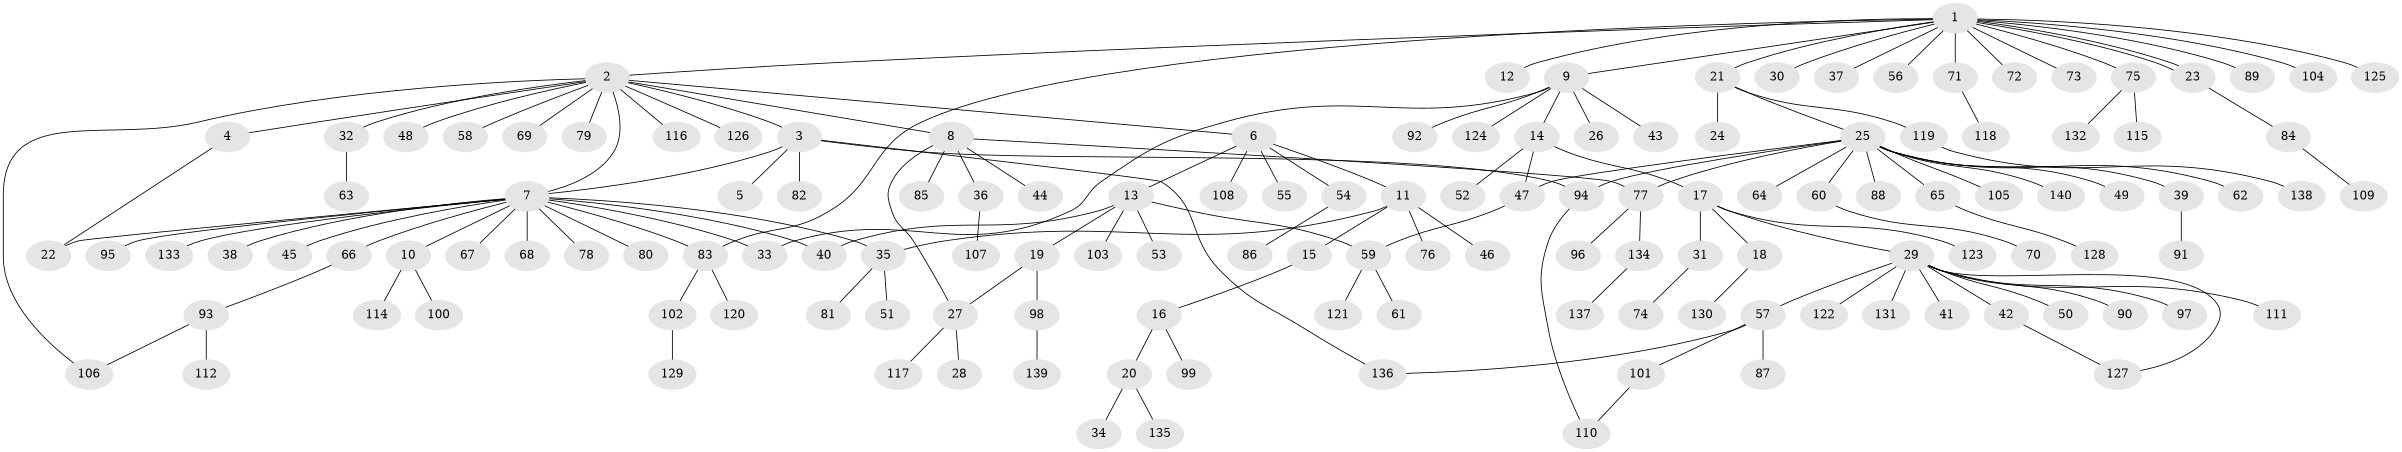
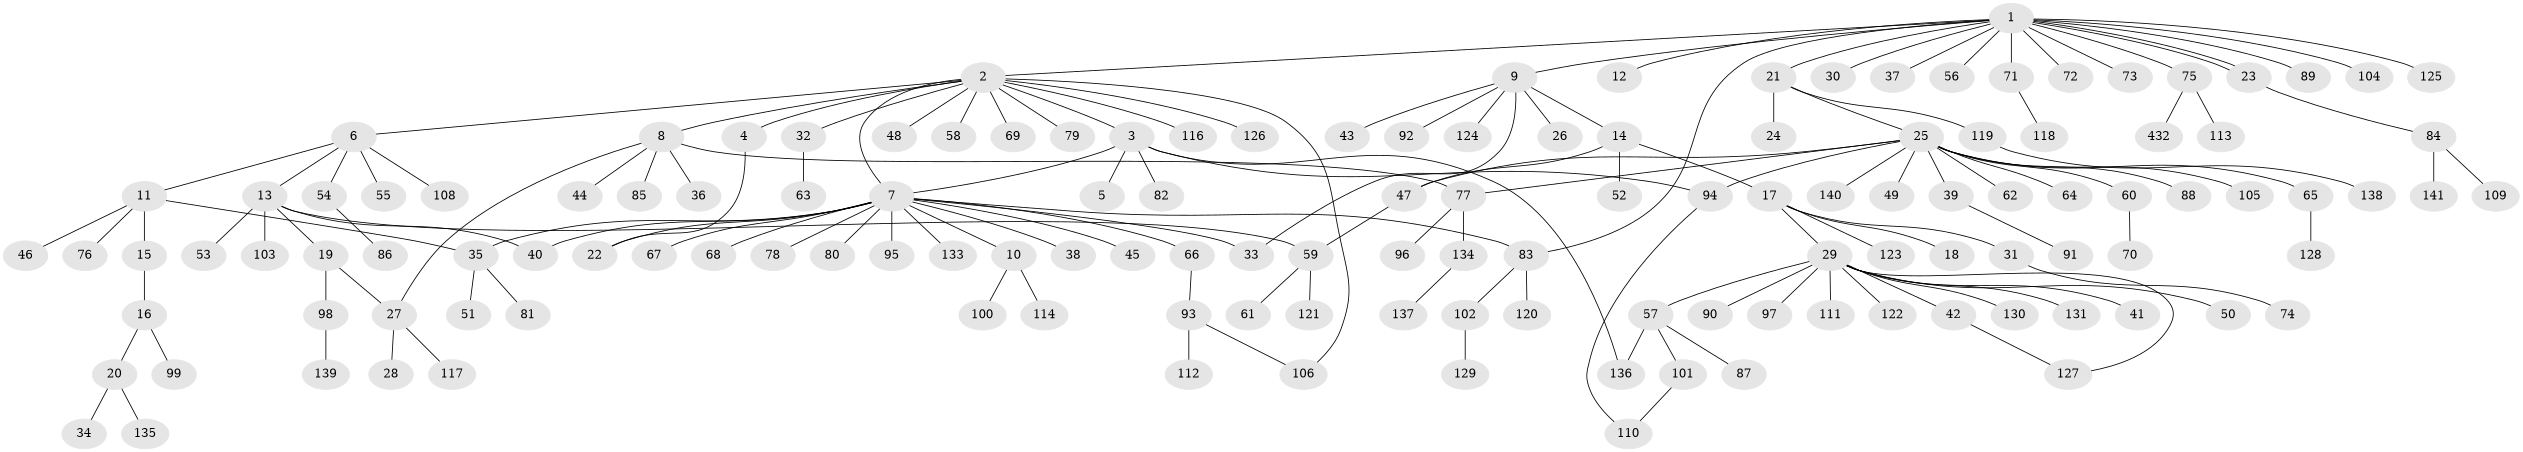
  graph {
    node [color=gray90 style=filled]
    1
    2
    9
    12
    21
    23
    30
    37
    56
    71
    72
    73
    75
    83
    89
    104
    125
    3
    4
    6
    7
    8
    32
    48
    58
    69
    79
    106
    116
    126
    33
    14
    26
    43
    92
    124
    24
    25
    119
    84
    118
-   113 [label=115]
-   132
+   113
+   132 [label=432]
    102
    120
    5
    82
    94
    136
    22
    11
    13
    54
    55
    108
    10
    35
    38
    40
    45
    66
    67
    68
    78
    80
    95
    133
    27
    36
    44
    77
    85
    63
    110
    15
    46
    76
    19
    53
    59
    103
    86
    100
    114
    51
    81
    93
    28
    117
-   107
    96
    134
    17
    47
    52
    16
    98
    61
    121
    18
    29
    31
    123
    20
    99
    34
    135
    41
    42
    50
    57
    90
    97
    111
    122
    127
    130
    131
    74
    139
    39
    49
    60
    62
    64
    65
    88
    105
    140
    138
    109
+   141
    91
    70
    128
    87
    101
    112
    137
    129
    1 -- 2
    1 -- 9
    1 -- 12
    1 -- 21
    1 -- 23
    1 -- 23
    1 -- 30
    1 -- 37
    1 -- 56
    1 -- 71
    1 -- 72
    1 -- 73
    1 -- 75
    1 -- 83
    1 -- 89
    1 -- 104
    1 -- 125
    2 -- 3
    2 -- 4
    2 -- 6
    2 -- 7
    2 -- 8
    2 -- 32
    2 -- 48
    2 -- 58
    2 -- 69
    2 -- 79
    2 -- 106
    2 -- 116
    2 -- 126
    9 -- 33
    9 -- 14
    9 -- 26
    9 -- 43
    9 -- 92
    9 -- 124
    21 -- 24
    21 -- 25
    21 -- 119
    23 -- 84
    71 -- 118
    75 -- 113
    75 -- 132
    83 -- 102
    83 -- 120
    3 -- 7
    3 -- 5
    3 -- 82
    3 -- 94
    3 -- 136
    4 -- 22
    6 -- 11
    6 -- 13
    6 -- 54
    6 -- 55
    6 -- 108
    7 -- 83
    7 -- 33
    7 -- 22
    7 -- 10
    7 -- 35
    7 -- 38
    7 -- 40
    7 -- 45
    7 -- 66
    7 -- 67
    7 -- 68
    7 -- 78
    7 -- 80
    7 -- 95
    7 -- 133
    8 -- 27
    8 -- 36
    8 -- 44
    8 -- 77
    8 -- 85
    32 -- 63
    14 -- 17
    14 -- 47
    14 -- 52
    25 -- 94
    25 -- 77
    25 -- 47
    25 -- 39
    25 -- 49
    25 -- 60
    25 -- 62
    25 -- 64
    25 -- 65
    25 -- 88
    25 -- 105
    25 -- 140
    119 -- 138
    84 -- 109
+   84 -- 141
    102 -- 129
    94 -- 110
    11 -- 35
    11 -- 15
    11 -- 46
    11 -- 76
    13 -- 40
    13 -- 19
    13 -- 53
    13 -- 59
    13 -- 103
    54 -- 86
    10 -- 100
    10 -- 114
    35 -- 51
    35 -- 81
    66 -- 93
    27 -- 28
    27 -- 117
-   36 -- 107
    77 -- 96
    77 -- 134
    15 -- 16
    19 -- 27
    19 -- 98
    59 -- 61
    59 -- 121
    93 -- 106
    93 -- 112
    134 -- 137
    17 -- 18
    17 -- 29
    17 -- 31
    17 -- 123
    47 -- 59
    16 -- 20
    16 -- 99
    98 -- 139
    29 -- 41
    29 -- 42
    29 -- 50
    29 -- 57
    29 -- 90
    29 -- 97
    29 -- 111
    29 -- 122
    29 -- 127
-   18 -- 130
+   29 -- 130
    29 -- 131
    31 -- 74
    20 -- 34
    20 -- 135
    42 -- 127
    57 -- 136
    57 -- 87
    57 -- 101
    39 -- 91
    60 -- 70
    65 -- 128
    101 -- 110
  }
